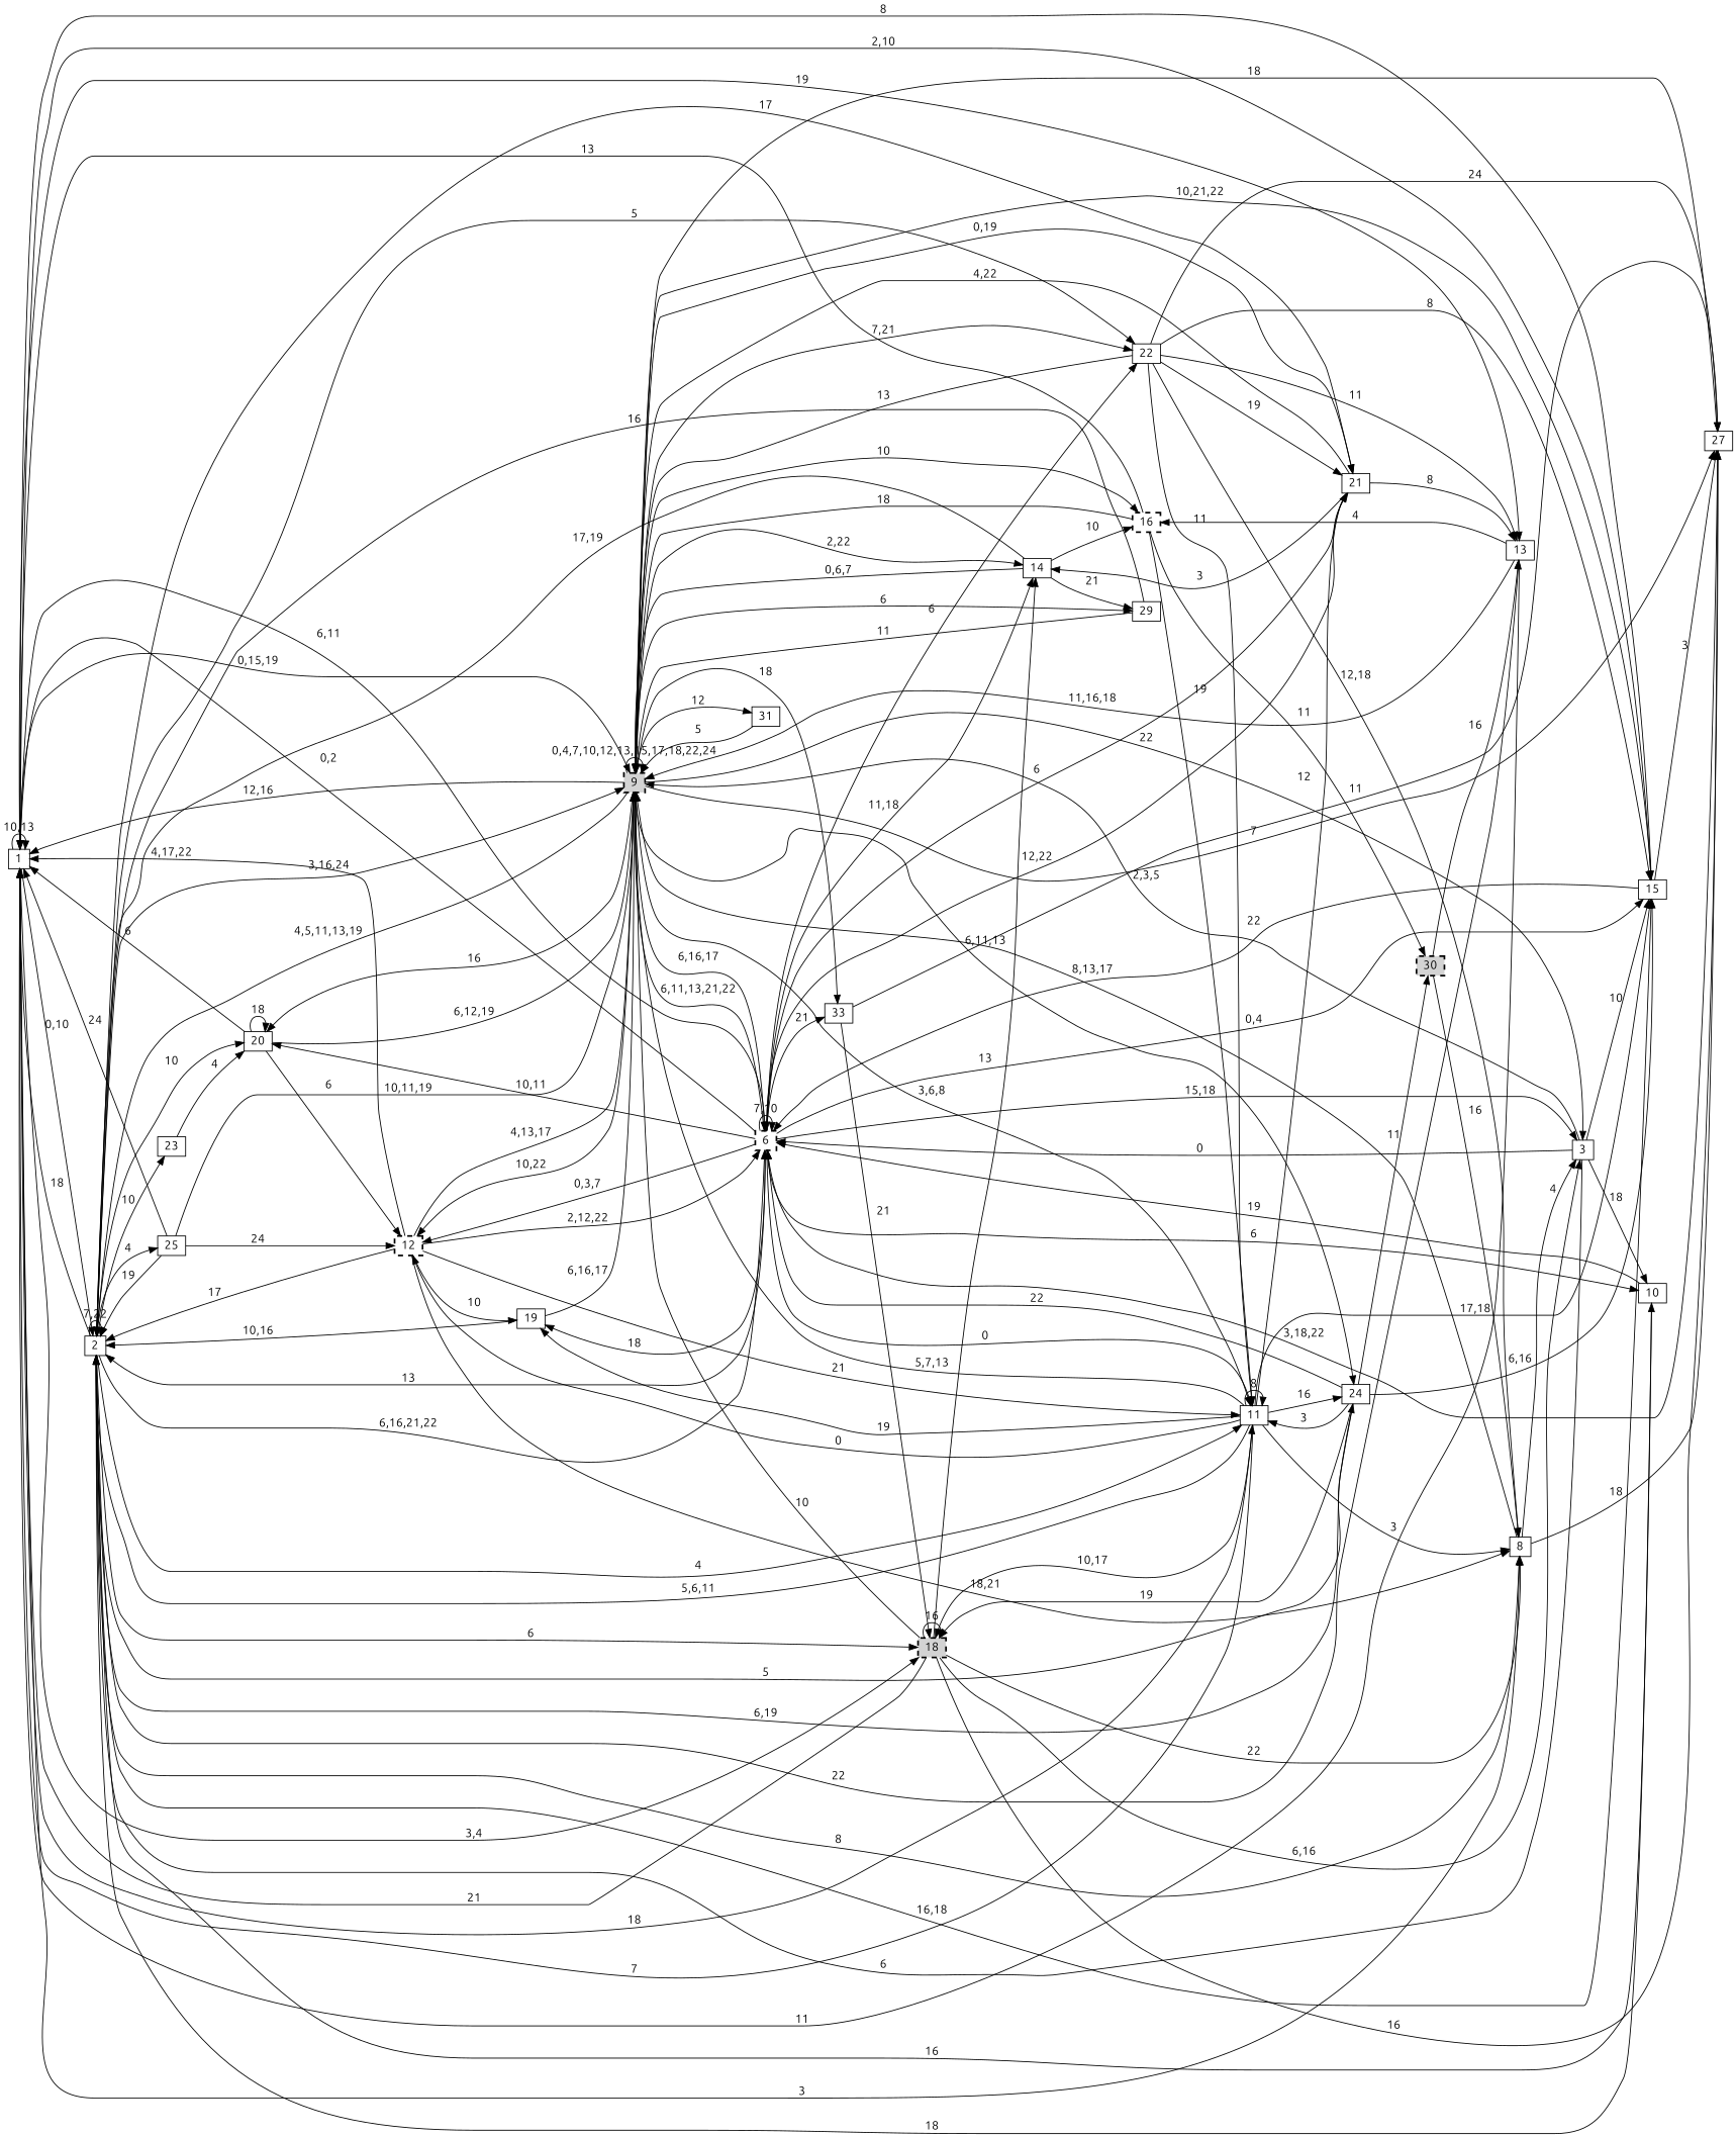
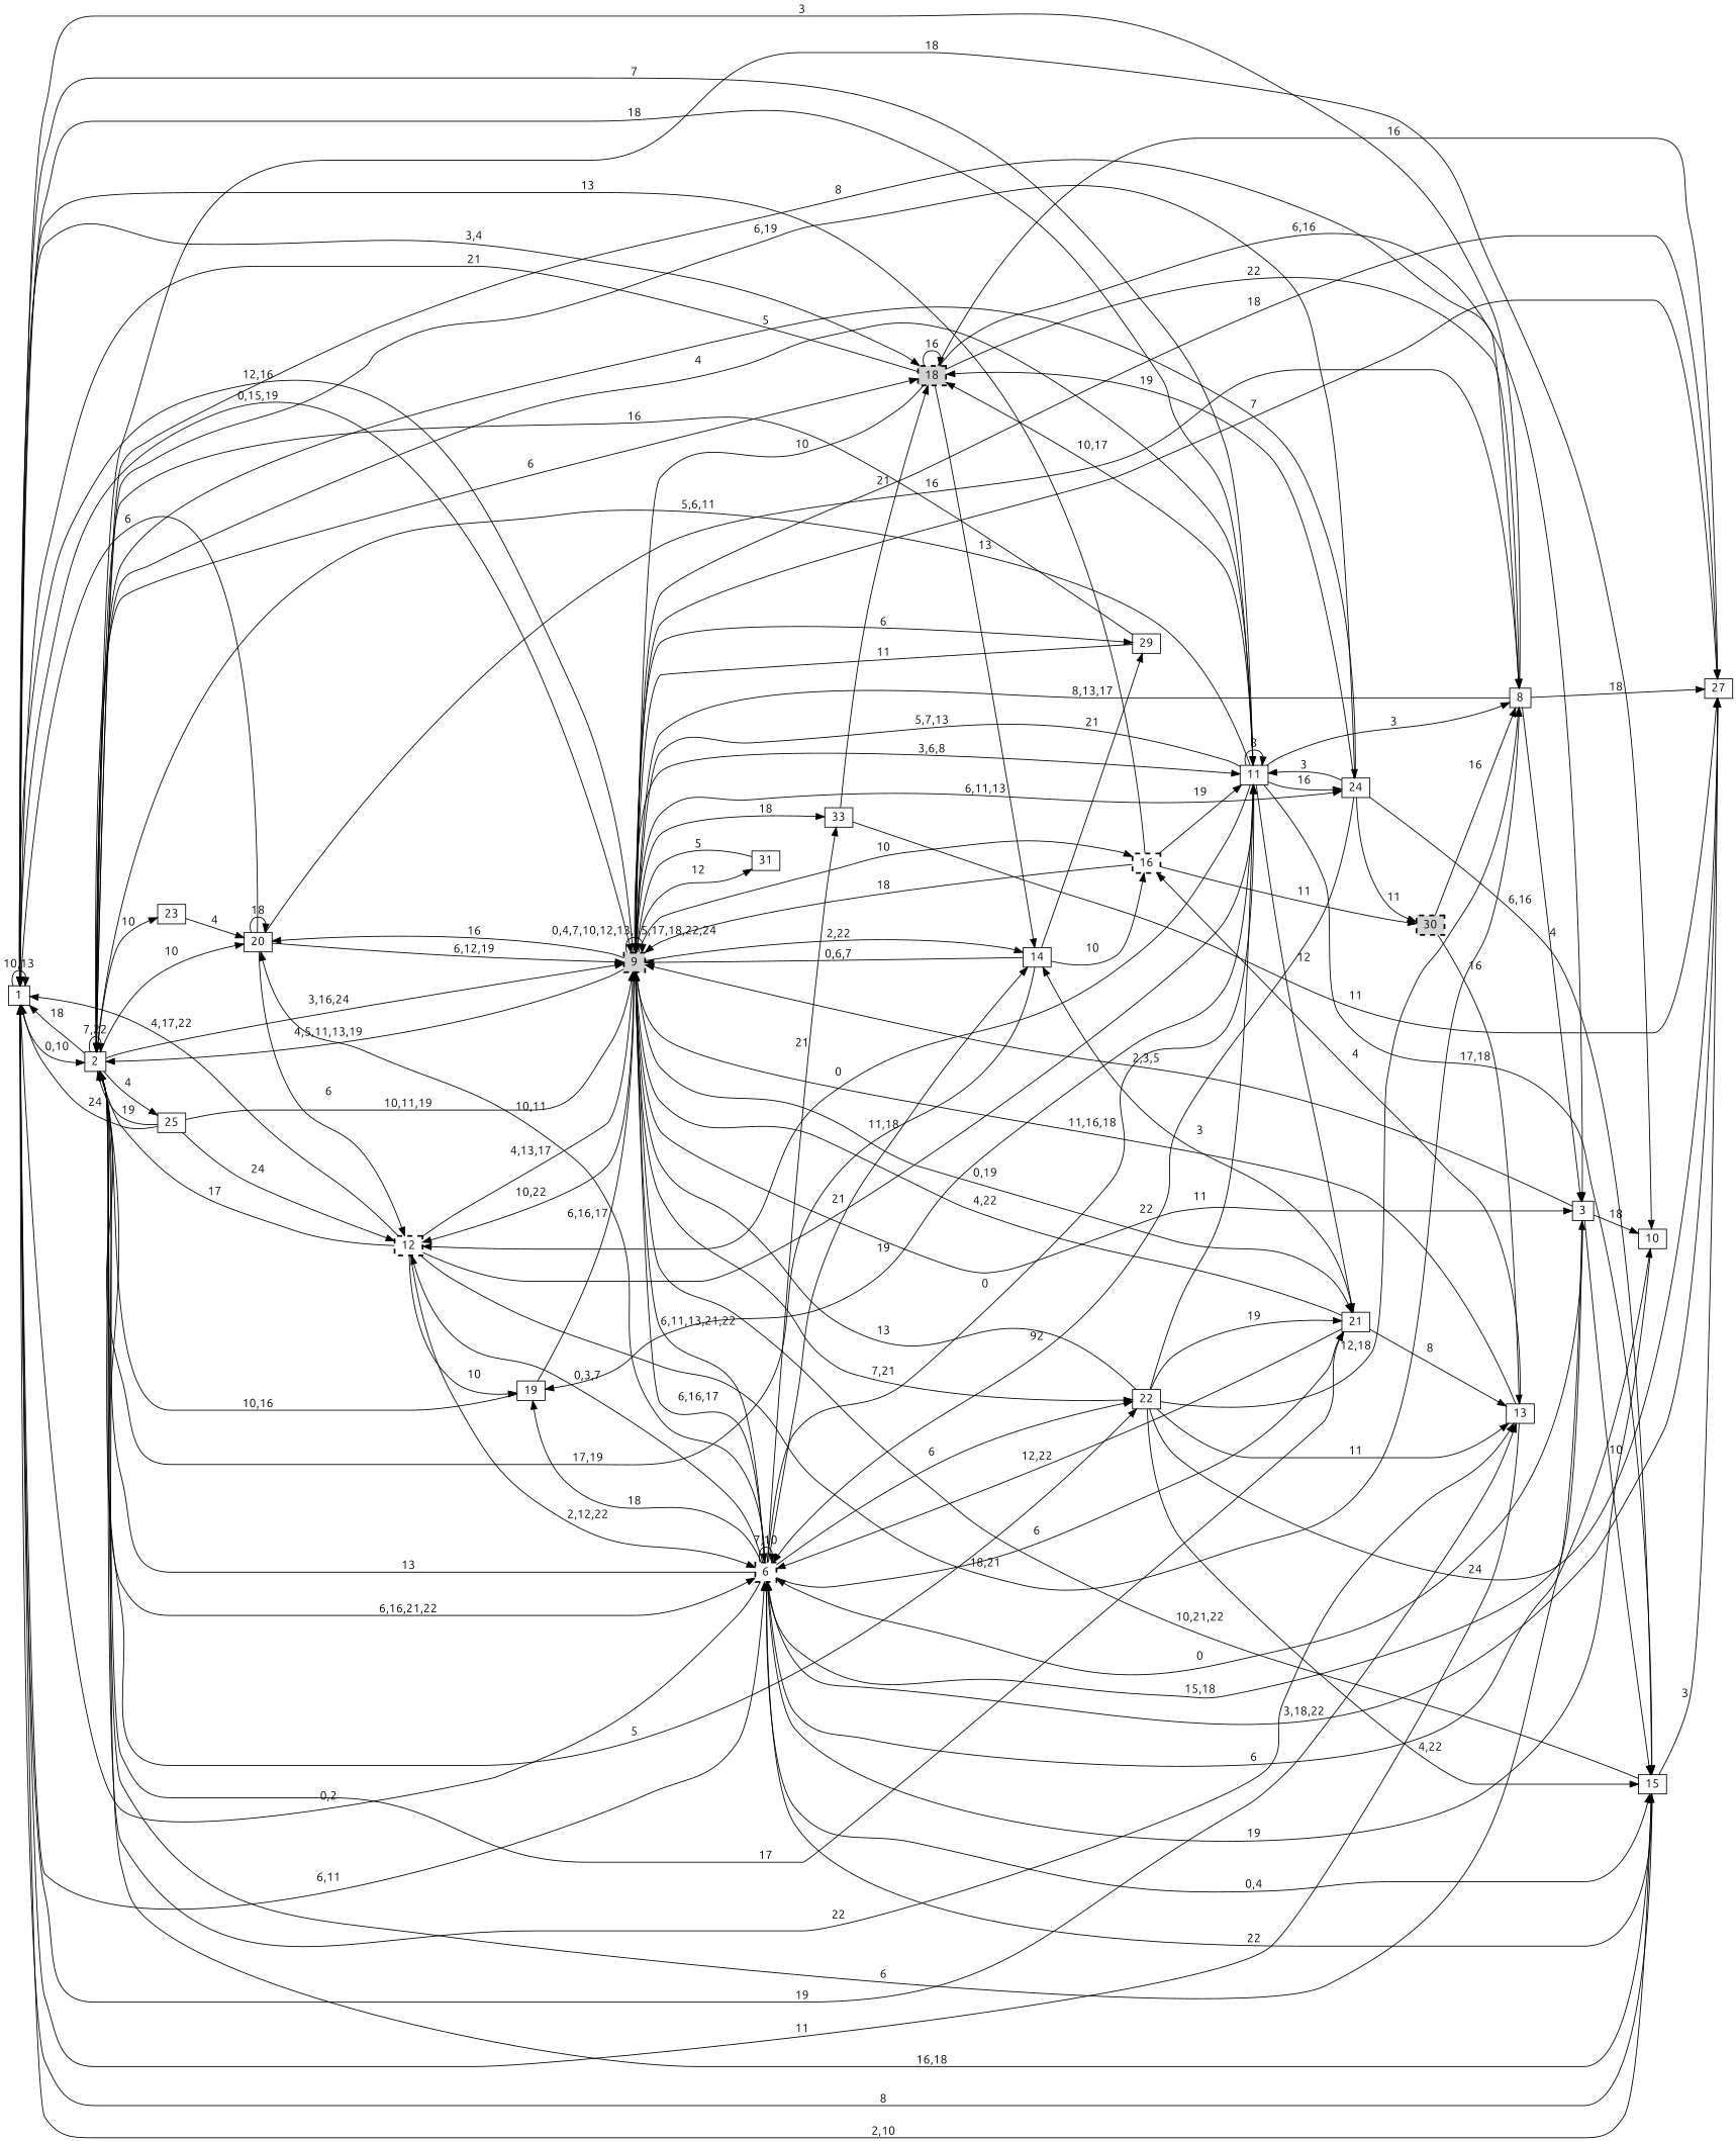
  digraph {
    fontname=Ubuntu
    rankdir=LR
    node [fontname=Ubuntu shape=box]
    edge [fontname=Ubuntu]
    n1 [height=0.1 label=1 width=0.1]
    n2 [height=0.1 label=2 width=0.1]
    n3 [height=0.1 label=6 style="bold,dashed" width=0.1]
    n4 [height=0.1 label=9 style="filled,bold,dashed" width=0.1]
    n5 [height=0.1 label=11 width=0.1]
    n6 [height=0.1 label=13 width=0.1]
    n7 [height=0.1 label=15 width=0.1]
    n8 [height=0.1 label=18 style="filled,bold,dashed" width=0.1]
    n9 [height=0.1 label=8 width=0.1]
    n10 [height=0.1 label=10 width=0.1]
    n11 [height=0.1 label=21 width=0.1]
    n12 [height=0.1 label=22 width=0.1]
    n13 [height=0.1 label=23 width=0.1]
    n14 [height=0.1 label=24 width=0.1]
    n15 [height=0.1 label=25 width=0.1]
    n16 [height=0.1 label=20 width=0.1]
    n17 [height=0.1 label=3 width=0.1]
    n18 [height=0.1 label=12 style="bold,dashed" width=0.1]
    n19 [height=0.1 label=14 width=0.1]
    n20 [height=0.1 label=19 width=0.1]
    n21 [height=0.1 label=33 width=0.1]
    n22 [height=0.1 label=27 width=0.1]
    n23 [height=0.1 label=16 style="bold,dashed" width=0.1]
    n24 [height=0.1 label=29 width=0.1]
    n25 [height=0.1 label=31 width=0.1]
    n26 [height=0.1 label=30 style="filled,bold,dashed" width=0.1]
    n1 -> n1 [label="10,13"]
    n1 -> n2 [label="0,10"]
    n1 -> n3 [label="6,11"]
    n1 -> n4 [label="0,15,19"]
    n1 -> n5 [label=18]
    n1 -> n6 [label=19]
    n1 -> n7 [label="2,10"]
    n1 -> n8 [label="3,4"]
    n2 -> n1 [label=18]
    n2 -> n2 [label="7,22"]
    n2 -> n3 [label="6,16,21,22"]
    n2 -> n4 [label="3,16,24"]
    n2 -> n5 [label=4]
    n2 -> n6 [label=22]
    n2 -> n8 [label=6]
    n2 -> n9 [label=8]
    n2 -> n10 [label=18]
    n2 -> n11 [label=17]
    n2 -> n12 [label=5]
    n2 -> n13 [label=10]
    n2 -> n14 [label="6,19"]
    n2 -> n15 [label=4]
    n2 -> n16 [label=10]
    n3 -> n1 [label="0,2"]
    n3 -> n2 [label=13]
    n3 -> n3 [label="7,10"]
    n3 -> n4 [label="6,11,13,21,22"]
    n3 -> n5 [label=0]
    n3 -> n7 [label="0,4"]
    n3 -> n10 [label=6]
    n3 -> n11 [label=6]
    n3 -> n12 [label=6]
    n3 -> n16 [label="10,11"]
    n3 -> n17 [label="15,18"]
    n3 -> n18 [label="0,3,7"]
    n3 -> n19 [label="11,18"]
    n3 -> n20 [label=18]
    n3 -> n21 [label=21]
    n4 -> n1 [label="12,16"]
    n4 -> n2 [label="4,5,11,13,19"]
    n4 -> n3 [label="6,16,17"]
    n4 -> n4 [label="0,4,7,10,12,13,15,17,18,22,24"]
    n4 -> n5 [label="3,6,8"]
    n4 -> n11 [label="0,19"]
    n4 -> n12 [label="7,21"]
    n4 -> n14 [label="6,11,13"]
    n4 -> n16 [label=16]
    n4 -> n17 [label=22]
    n4 -> n18 [label="10,22"]
    n4 -> n19 [label="2,22"]
    n4 -> n21 [label=18]
    n4 -> n22 [label=7]
    n4 -> n23 [label=10]
    n4 -> n24 [label=6]
    n4 -> n25 [label=12]
    n5 -> n1 [label=7]
    n5 -> n2 [label="5,6,11"]
    n5 -> n4 [label="5,7,13"]
    n5 -> n5 [label=8]
    n5 -> n7 [label="17,18"]
    n5 -> n8 [label="10,17"]
    n5 -> n9 [label=3]
    n5 -> n11 [label=12]
    n5 -> n14 [label=16]
    n5 -> n18 [label=0]
    n5 -> n20 [label=19]
    n6 -> n1 [label=11]
    n6 -> n4 [label="11,16,18"]
    n6 -> n23 [label=4]
    n7 -> n1 [label=8]
    n7 -> n2 [label="16,18"]
    n7 -> n3 [label=22]
    n7 -> n4 [label="10,21,22"]
    n7 -> n22 [label=3]
    n8 -> n1 [label=21]
    n8 -> n4 [label=10]
    n8 -> n8 [label=16]
    n8 -> n9 [label=22]
    n8 -> n17 [label="6,16"]
    n8 -> n19 [label=13]
    n8 -> n22 [label=16]
    n9 -> n1 [label=3]
    n9 -> n4 [label="8,13,17"]
    n9 -> n17 [label=4]
    n9 -> n22 [label=18]
-   n10 -> n2 [label=16]
    n10 -> n3 [label=19]
    n11 -> n3 [label="12,22"]
    n11 -> n4 [label="4,22"]
    n11 -> n6 [label=8]
    n11 -> n19 [label=3]
    n12 -> n4 [label=13]
    n12 -> n5 [label=11]
    n12 -> n6 [label=11]
-   n12 -> n7 [label=8]
+   n12 -> n7 [label="4,22"]
    n12 -> n9 [label="12,18"]
    n12 -> n11 [label=19]
    n12 -> n22 [label=24]
    n13 -> n16 [label=4]
    n14 -> n2 [label=5]
-   n14 -> n3 [label=22]
+   n14 -> n3 [label=92]
    n14 -> n5 [label=3]
    n14 -> n7 [label="6,16"]
    n14 -> n8 [label=19]
    n14 -> n26 [label=11]
    n15 -> n1 [label=24]
    n15 -> n2 [label=19]
    n15 -> n4 [label="10,11,19"]
    n15 -> n18 [label=24]
    n16 -> n1 [label=6]
    n16 -> n4 [label="6,12,19"]
+   n16 -> n9 [label=16]
    n16 -> n16 [label=18]
    n16 -> n18 [label=6]
    n17 -> n2 [label=6]
    n17 -> n3 [label=0]
    n17 -> n4 [label="2,3,5"]
    n17 -> n7 [label=10]
    n17 -> n10 [label=18]
    n18 -> n1 [label="4,17,22"]
    n18 -> n2 [label=17]
    n18 -> n3 [label="2,12,22"]
    n18 -> n4 [label="4,13,17"]
    n18 -> n5 [label=21]
    n18 -> n9 [label="18,21"]
    n18 -> n20 [label=10]
    n19 -> n2 [label="17,19"]
    n19 -> n4 [label="0,6,7"]
    n19 -> n23 [label=10]
    n19 -> n24 [label=21]
    n20 -> n2 [label="10,16"]
    n20 -> n4 [label="6,16,17"]
    n21 -> n8 [label=21]
    n21 -> n22 [label=11]
    n22 -> n3 [label="3,18,22"]
    n22 -> n4 [label=18]
    n23 -> n1 [label=13]
    n23 -> n4 [label=18]
    n23 -> n5 [label=19]
    n23 -> n26 [label=11]
    n24 -> n2 [label=16]
    n24 -> n4 [label=11]
    n25 -> n4 [label=5]
    n26 -> n6 [label=16]
    n26 -> n9 [label=16]
  }
